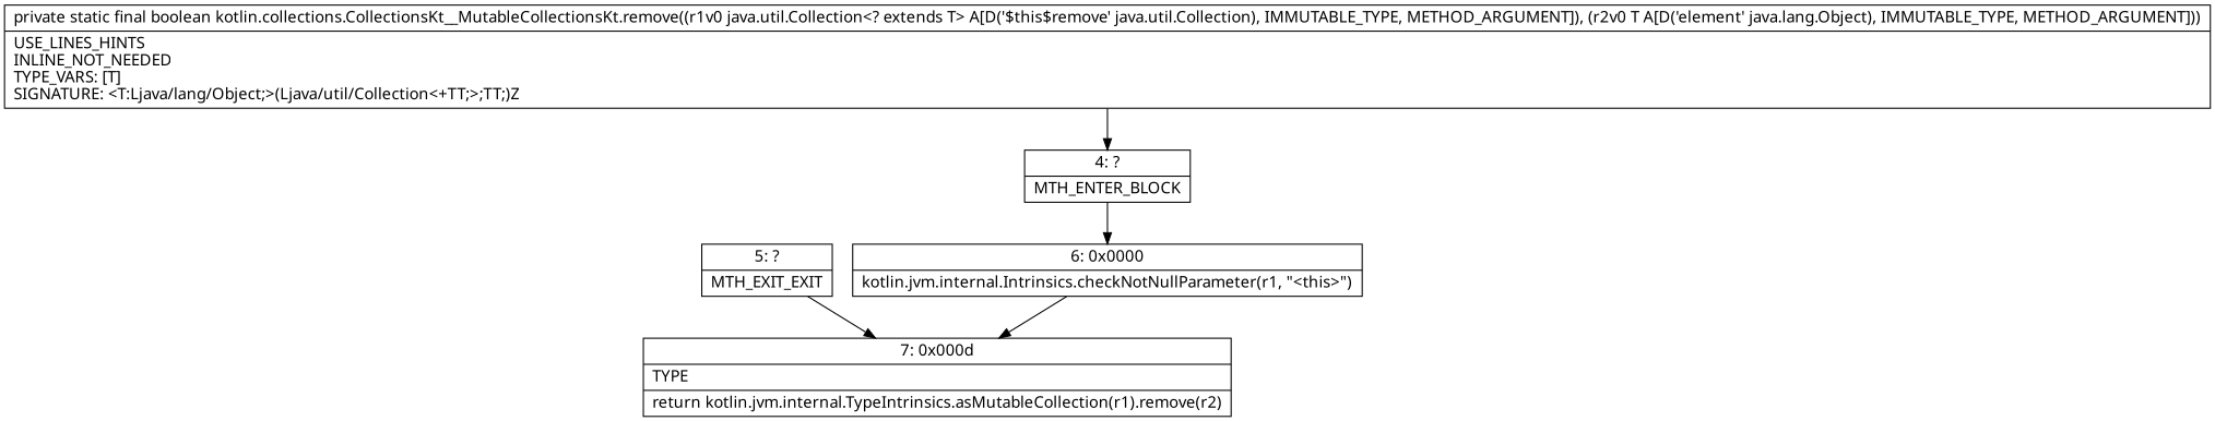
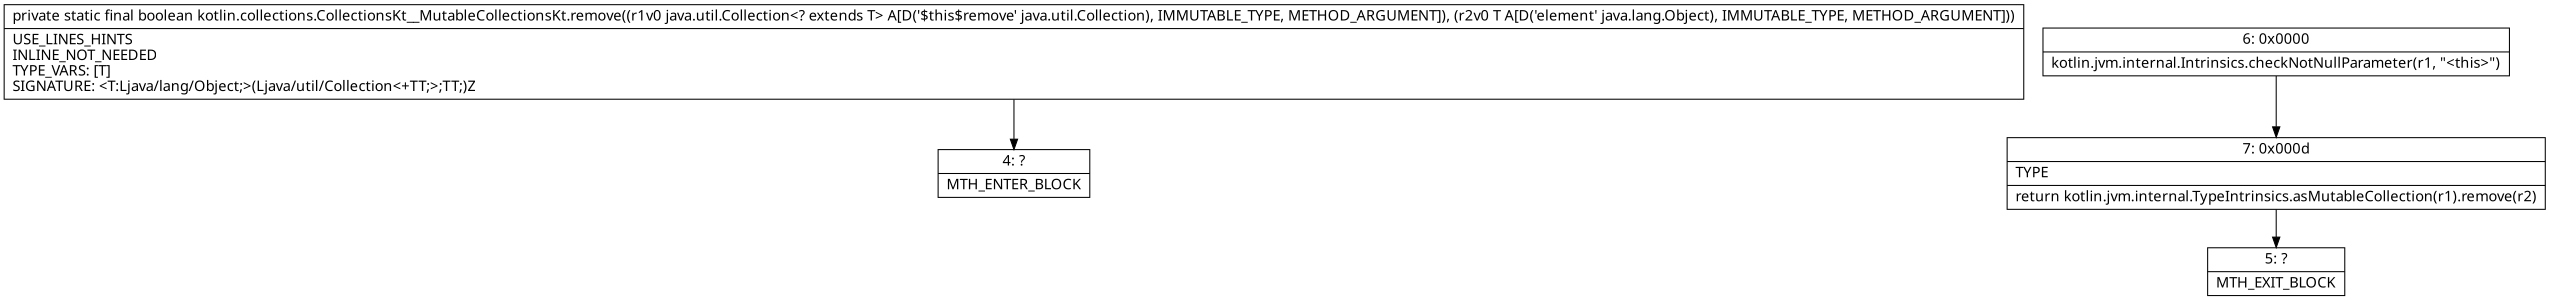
  digraph {
    fontname="Noto Sans"
    node [fontname="Noto Sans" shape=record]
    edge [fontname="Noto Sans"]
    n1 [label="{4\:\ ?|MTH_ENTER_BLOCK\l}"]
    n2 [label="{6\:\ 0x0000|kotlin.jvm.internal.Intrinsics.checkNotNullParameter(r1, \"\<this\>\")\l}"]
    n3 [label="{7\:\ 0x000d|TYPE\l|return kotlin.jvm.internal.TypeIntrinsics.asMutableCollection(r1).remove(r2)\l}"]
-   n4 [label="{5\:\ ?|MTH_EXIT_EXIT\l}"]
+   n4 [label="{5\:\ ?|MTH_EXIT_BLOCK\l}"]
    n5 [label="{private static final boolean kotlin.collections.CollectionsKt__MutableCollectionsKt.remove((r1v0 java.util.Collection\<? extends T\> A[D('$this$remove' java.util.Collection), IMMUTABLE_TYPE, METHOD_ARGUMENT]), (r2v0 T A[D('element' java.lang.Object), IMMUTABLE_TYPE, METHOD_ARGUMENT]))  | USE_LINES_HINTS\lINLINE_NOT_NEEDED\lTYPE_VARS: [T]\lSIGNATURE: \<T:Ljava\/lang\/Object;\>(Ljava\/util\/Collection\<+TT;\>;TT;)Z\l}"]
-   n1 -> n2
    n2 -> n3
-   n4 -> n3
+   n3 -> n4
    n5 -> n1
  }
